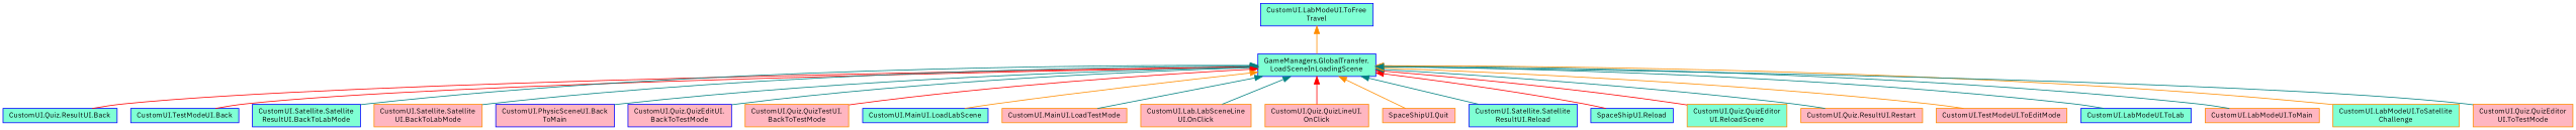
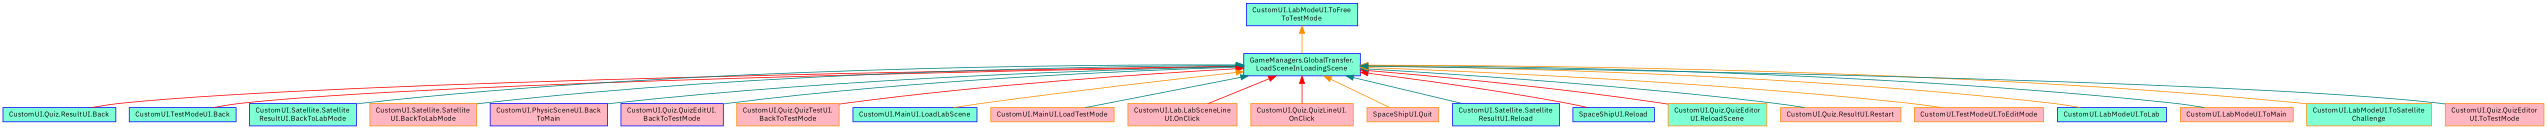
  digraph {
    fontname="IBM Plex Sans"
    rankdir=TB
    node [color=darkorange fillcolor=lightpink fontname="IBM Plex Sans" fontsize=10 shape=record style=filled]
    edge [color=teal dir=back fontname="IBM Plex Sans" fontsize=10 labelfontname=Helvetica labelfontsize=10 style=solid]
    n1 [color=blue fillcolor=aquamarine fontcolor=black height=0.2 label="GameManagers.GlobalTransfer.\lLoadSceneInLoadingScene" width=0.4]
    n2 [color=blue fillcolor=aquamarine height=0.2 label="CustomUI.Quiz.ResultUI.Back" width=0.4]
    n3 [color=blue fillcolor=aquamarine height=0.2 label="CustomUI.TestModeUI.Back" width=0.4]
    n4 [color=blue fillcolor=aquamarine height=0.2 label="CustomUI.Satellite.Satellite\lResultUI.BackToLabMode" width=0.4]
    n5 [height=0.2 label="CustomUI.Satellite.Satellite\lUI.BackToLabMode" width=0.4]
    n6 [color=blue height=0.2 label="CustomUI.PhysicSceneUI.Back\lToMain" width=0.4]
    n7 [color=blue height=0.2 label="CustomUI.Quiz.QuizEditUI.\lBackToTestMode" width=0.4]
    n8 [height=0.2 label="CustomUI.Quiz.QuizTestUI.\lBackToTestMode" width=0.4]
    n9 [color=blue fillcolor=aquamarine height=0.2 label="CustomUI.MainUI.LoadLabScene" width=0.4]
    n10 [height=0.2 label="CustomUI.MainUI.LoadTestMode" width=0.4]
    n11 [height=0.2 label="CustomUI.Lab.LabSceneLine\lUI.OnClick" width=0.4]
    n12 [height=0.2 label="CustomUI.Quiz.QuizLineUI.\lOnClick" width=0.4]
    n13 [height=0.2 label="SpaceShipUI.Quit" width=0.4]
    n14 [color=blue fillcolor=aquamarine height=0.2 label="CustomUI.Satellite.Satellite\lResultUI.Reload" width=0.4]
    n15 [color=blue fillcolor=aquamarine height=0.2 label="SpaceShipUI.Reload" width=0.4]
    n16 [fillcolor=aquamarine height=0.2 label="CustomUI.Quiz.QuizEditor\lUI.ReloadScene" width=0.4]
    n17 [height=0.2 label="CustomUI.Quiz.ResultUI.Restart" width=0.4]
    n18 [height=0.2 label="CustomUI.TestModeUI.ToEditMode" width=0.4]
    n19 [color=blue fillcolor=aquamarine height=0.2 label="CustomUI.LabModeUI.ToLab" width=0.4]
    n20 [height=0.2 label="CustomUI.LabModeUI.ToMain" width=0.4]
    n21 [fillcolor=aquamarine height=0.2 label="CustomUI.LabModeUI.ToSatellite\lChallenge" width=0.4]
    n22 [height=0.2 label="CustomUI.Quiz.QuizEditor\lUI.ToTestMode" width=0.4]
-   n23 [color=blue fillcolor=aquamarine height=0.2 label="CustomUI.LabModeUI.ToFree\lTravel" width=0.4]
+   n23 [color=blue fillcolor=aquamarine height=0.2 label="CustomUI.LabModeUI.ToFree\lToTestMode" width=0.4]
    n1 -> n2 [color=red]
    n1 -> n3 [color=red]
    n1 -> n4
    n1 -> n5
    n1 -> n6
    n1 -> n7
    n1 -> n8 [color=red]
    n1 -> n9 [color=darkorange]
    n1 -> n10
-   n1 -> n11
+   n1 -> n11 [color=red]
    n1 -> n12 [color=red]
    n1 -> n13 [color=darkorange]
    n1 -> n14
    n1 -> n15 [color=red]
    n1 -> n16 [color=red]
    n1 -> n17
    n1 -> n18 [color=darkorange]
-   n1 -> n19
+   n1 -> n19 [color=darkorange]
    n1 -> n20
    n1 -> n21 [color=darkorange]
    n1 -> n22
    n23 -> n1 [color=darkorange]
  }
